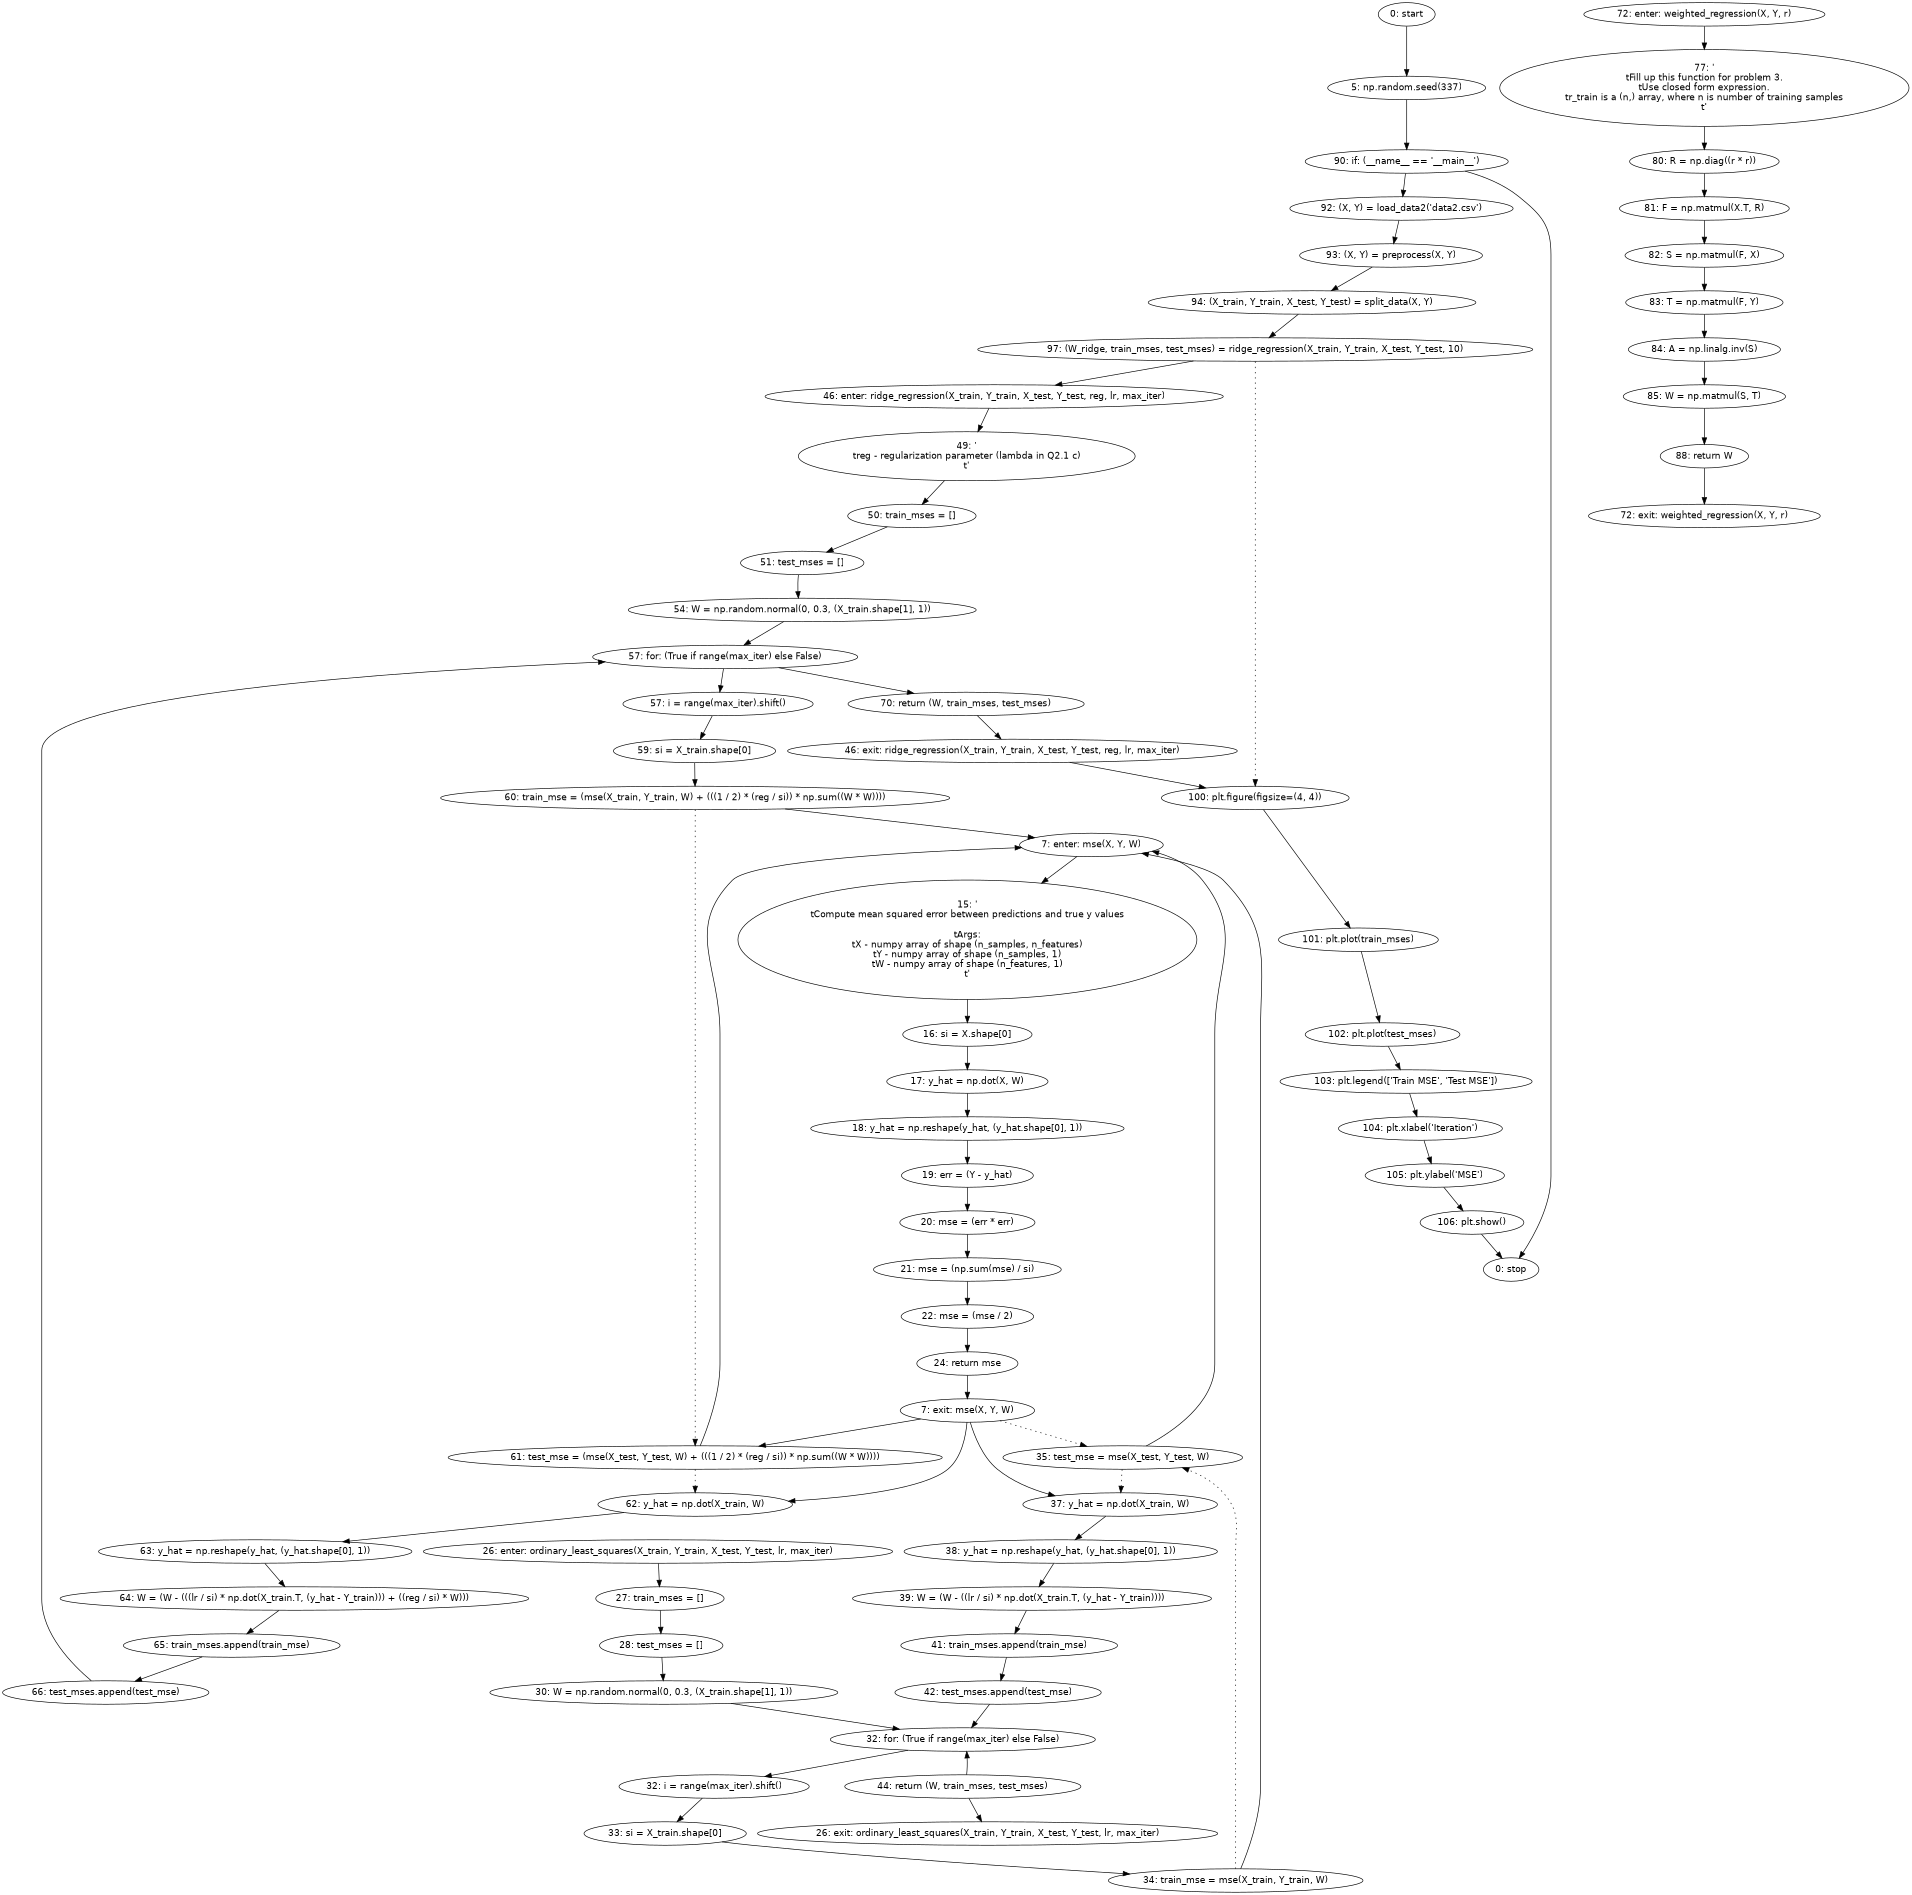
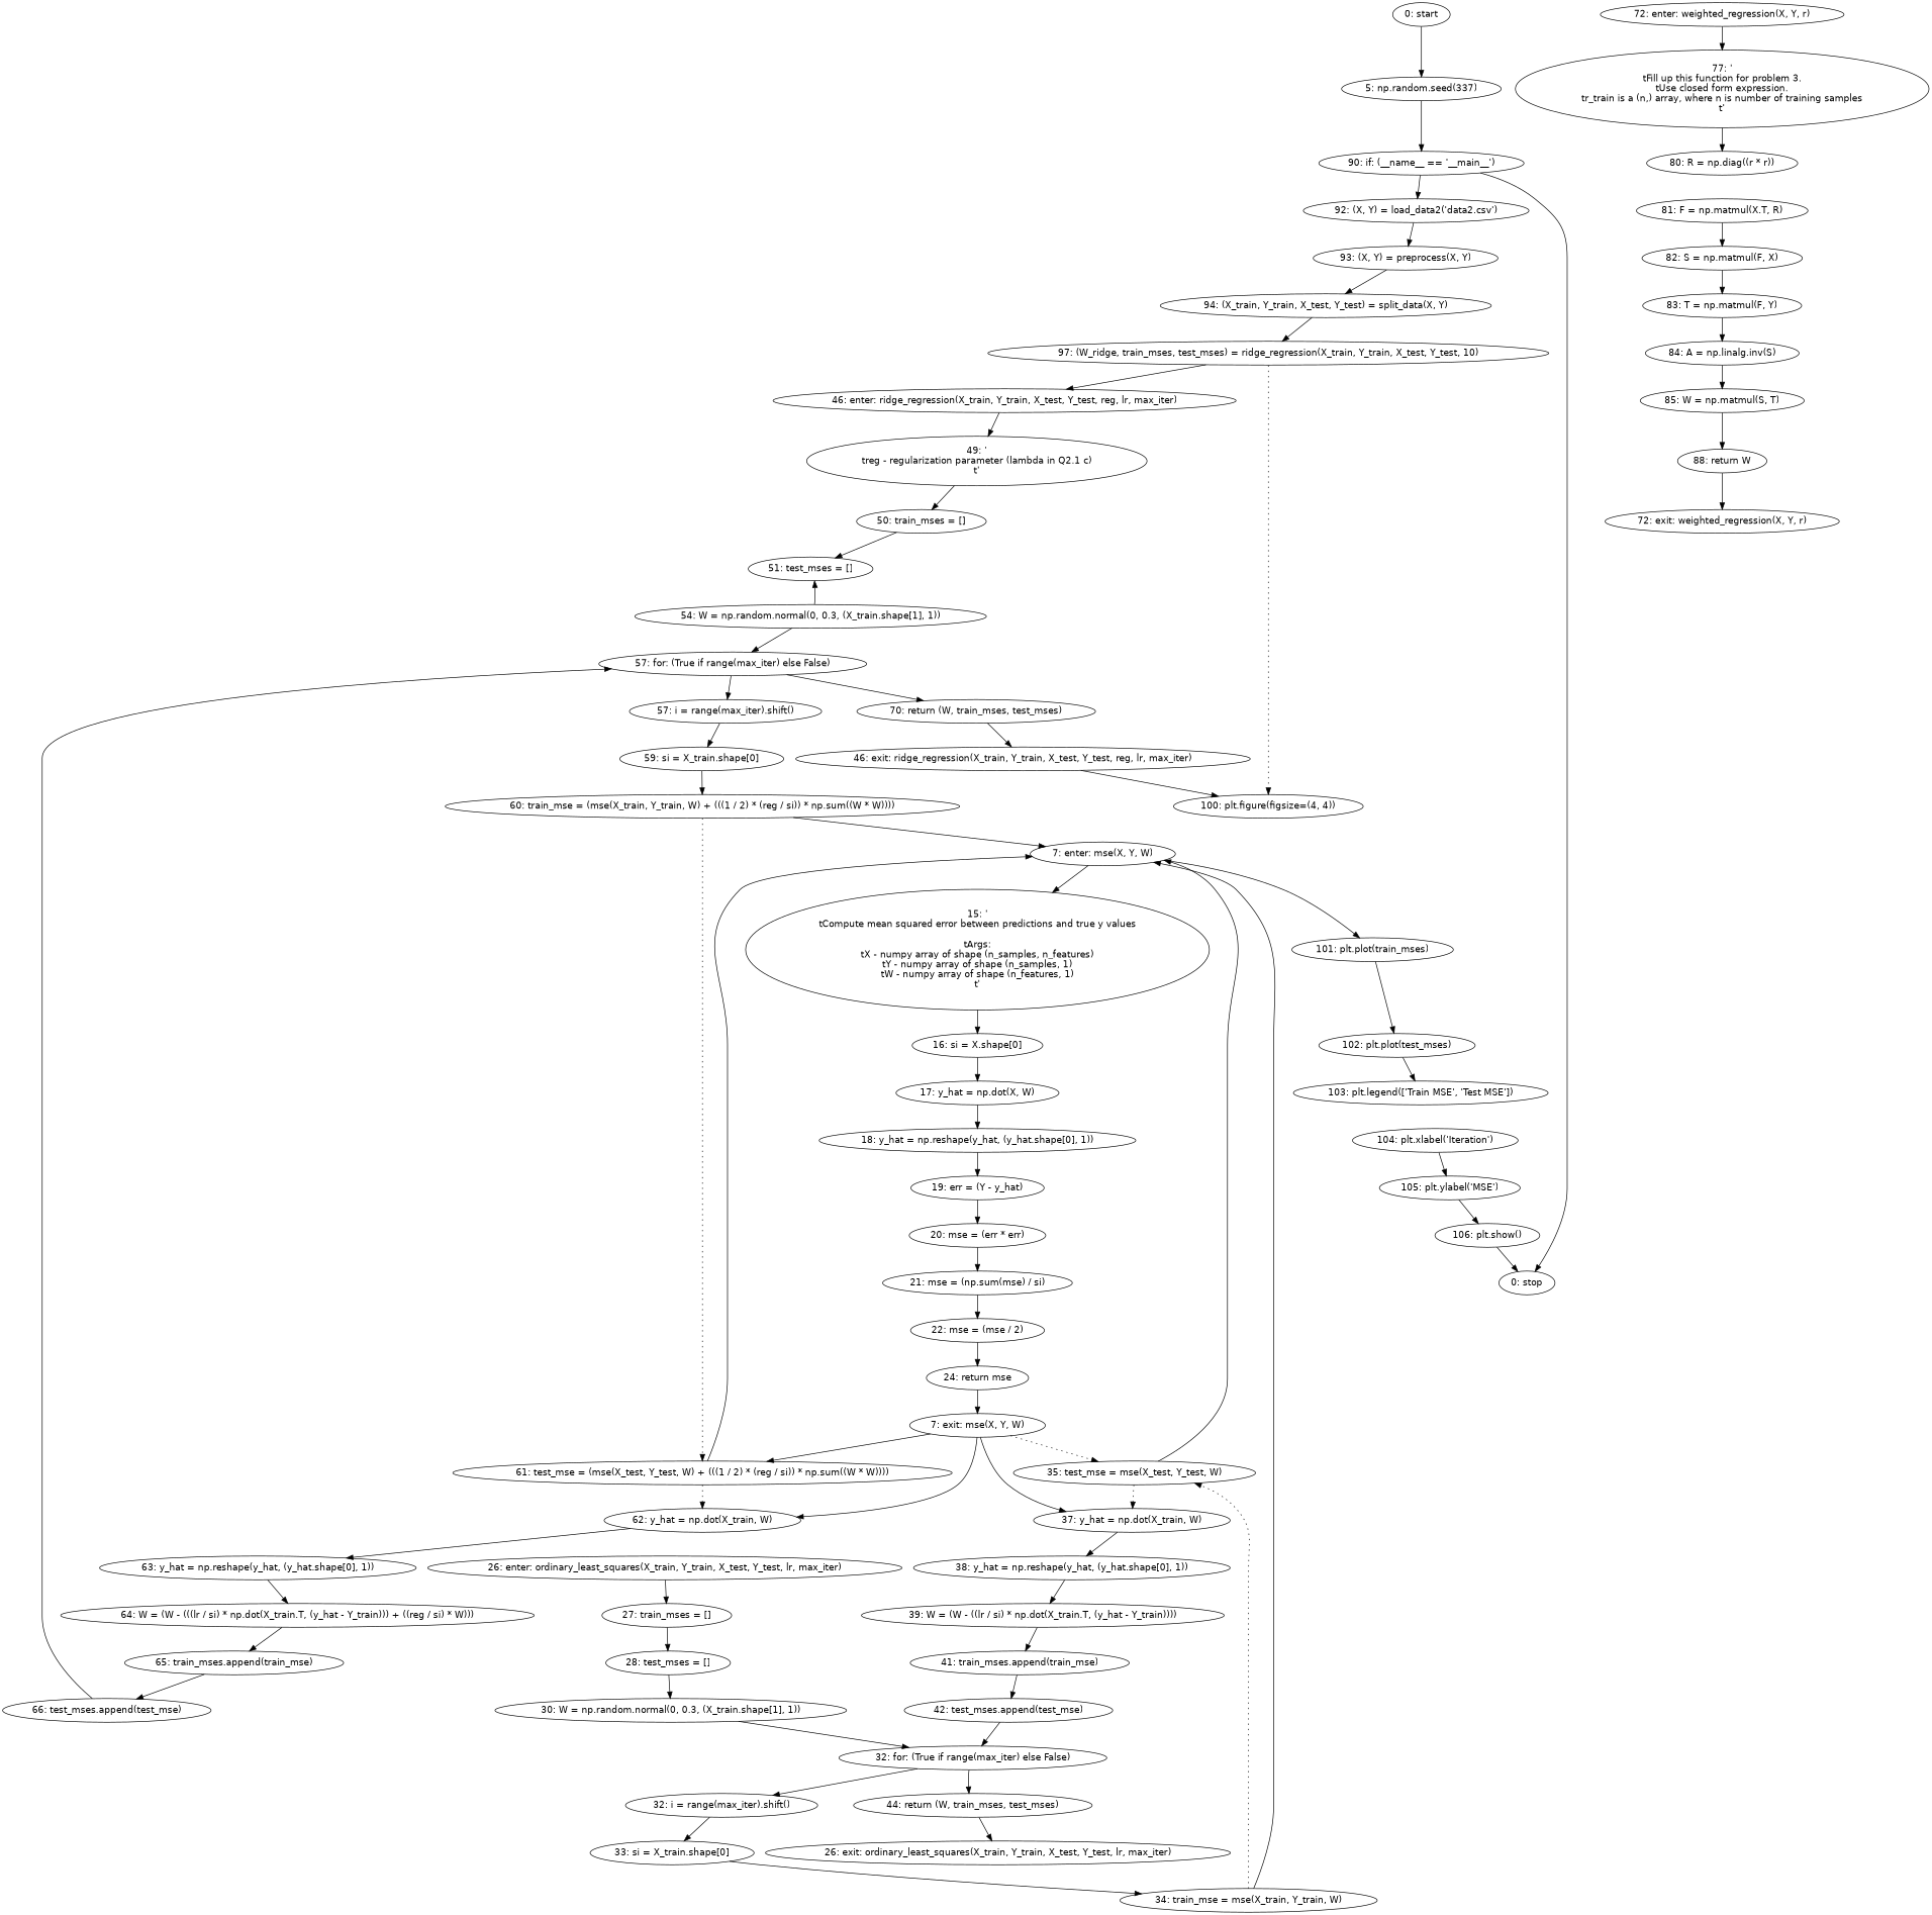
  strict digraph {
    fontname="DejaVu Sans"
    node [fontname="DejaVu Sans"]
    edge [fontname="DejaVu Sans"]
    n1 [label="0: start"]
    n2 [label="5: np.random.seed(337)"]
    n3 [label="90: if: (__name__ == '__main__')"]
    n4 [label="92: (X, Y) = load_data2('data2.csv')"]
    n5 [label="0: stop"]
    n6 [label="93: (X, Y) = preprocess(X, Y)"]
    n7 [label="94: (X_train, Y_train, X_test, Y_test) = split_data(X, Y)"]
    n8 [label="7: enter: mse(X, Y, W)"]
    n9 [label="15: '\n\tCompute mean squared error between predictions and true y values\n\n\tArgs:\n\tX - numpy array of shape (n_samples, n_features)\n\tY - numpy array of shape (n_samples, 1)\n\tW - numpy array of shape (n_features, 1)\n\t'"]
    n10 [label="16: si = X.shape[0]"]
    n11 [label="17: y_hat = np.dot(X, W)"]
    n12 [label="18: y_hat = np.reshape(y_hat, (y_hat.shape[0], 1))"]
    n13 [label="34: train_mse = mse(X_train, Y_train, W)"]
    n14 [label="35: test_mse = mse(X_test, Y_test, W)"]
    n15 [label="37: y_hat = np.dot(X_train, W)"]
    n16 [label="38: y_hat = np.reshape(y_hat, (y_hat.shape[0], 1))"]
    n17 [label="39: W = (W - ((lr / si) * np.dot(X_train.T, (y_hat - Y_train))))"]
    n18 [label="41: train_mses.append(train_mse)"]
    n19 [label="60: train_mse = (mse(X_train, Y_train, W) + (((1 / 2) * (reg / si)) * np.sum((W * W))))"]
    n20 [label="61: test_mse = (mse(X_test, Y_test, W) + (((1 / 2) * (reg / si)) * np.sum((W * W))))"]
    n21 [label="62: y_hat = np.dot(X_train, W)"]
    n22 [label="63: y_hat = np.reshape(y_hat, (y_hat.shape[0], 1))"]
    n23 [label="64: W = (W - (((lr / si) * np.dot(X_train.T, (y_hat - Y_train))) + ((reg / si) * W)))"]
    n24 [label="65: train_mses.append(train_mse)"]
    n25 [label="7: exit: mse(X, Y, W)"]
    n26 [label="24: return mse"]
    n27 [label="19: err = (Y - y_hat)"]
    n28 [label="20: mse = (err * err)"]
    n29 [label="21: mse = (np.sum(mse) / si)"]
    n30 [label="22: mse = (mse / 2)"]
    n31 [label="26: enter: ordinary_least_squares(X_train, Y_train, X_test, Y_test, lr, max_iter)"]
    n32 [label="27: train_mses = []"]
    n33 [label="28: test_mses = []"]
    n34 [label="30: W = np.random.normal(0, 0.3, (X_train.shape[1], 1))"]
    n35 [label="32: for: (True if range(max_iter) else False)"]
    n36 [label="26: exit: ordinary_least_squares(X_train, Y_train, X_test, Y_test, lr, max_iter)"]
    n37 [label="44: return (W, train_mses, test_mses)"]
    n38 [label="32: i = range(max_iter).shift()"]
    n39 [label="33: si = X_train.shape[0]"]
    n40 [label="42: test_mses.append(test_mse)"]
    n41 [label="46: enter: ridge_regression(X_train, Y_train, X_test, Y_test, reg, lr, max_iter)"]
    n42 [label="49: '\n\treg - regularization parameter (lambda in Q2.1 c)\n\t'"]
    n43 [label="50: train_mses = []"]
    n44 [label="51: test_mses = []"]
    n45 [label="54: W = np.random.normal(0, 0.3, (X_train.shape[1], 1))"]
    n46 [label="97: (W_ridge, train_mses, test_mses) = ridge_regression(X_train, Y_train, X_test, Y_test, 10)"]
    n47 [label="100: plt.figure(figsize=(4, 4))"]
    n48 [label="101: plt.plot(train_mses)"]
    n49 [label="102: plt.plot(test_mses)"]
    n50 [label="103: plt.legend(['Train MSE', 'Test MSE'])"]
    n51 [label="46: exit: ridge_regression(X_train, Y_train, X_test, Y_test, reg, lr, max_iter)"]
    n52 [label="70: return (W, train_mses, test_mses)"]
    n53 [label="57: for: (True if range(max_iter) else False)"]
    n54 [label="57: i = range(max_iter).shift()"]
    n55 [label="59: si = X_train.shape[0]"]
    n56 [label="66: test_mses.append(test_mse)"]
    n57 [label="72: enter: weighted_regression(X, Y, r)"]
    n58 [label="77: '\n\tFill up this function for problem 3.\n\tUse closed form expression.\n\tr_train is a (n,) array, where n is number of training samples\n\t'"]
    n59 [label="80: R = np.diag((r * r))"]
    n60 [label="81: F = np.matmul(X.T, R)"]
    n61 [label="82: S = np.matmul(F, X)"]
    n62 [label="72: exit: weighted_regression(X, Y, r)"]
    n63 [label="88: return W"]
    n64 [label="83: T = np.matmul(F, Y)"]
    n65 [label="84: A = np.linalg.inv(S)"]
    n66 [label="85: W = np.matmul(S, T)"]
    n67 [label="104: plt.xlabel('Iteration')"]
    n68 [label="105: plt.ylabel('MSE')"]
    n69 [label="106: plt.show()"]
    n1 -> n2
    n2 -> n3
    n3 -> n4
    n3 -> n5
    n4 -> n6
    n6 -> n7
    n7 -> n46
    n8 -> n9
    n9 -> n10
    n10 -> n11
    n11 -> n12
    n12 -> n27
    n13 -> n8
    n13 -> n14 [style=dotted weight=100]
    n14 -> n8
    n14 -> n15 [style=dotted weight=100]
    n15 -> n16
    n16 -> n17
    n17 -> n18
    n18 -> n40
    n19 -> n8
    n19 -> n20 [style=dotted weight=100]
    n20 -> n8
    n20 -> n21 [style=dotted weight=100]
    n21 -> n22
    n22 -> n23
    n23 -> n24
    n24 -> n56
    n25 -> n14 [style=dotted]
    n25 -> n15
    n25 -> n20
    n25 -> n21
    n26 -> n25
    n27 -> n28
    n28 -> n29
    n29 -> n30
    n30 -> n26
    n31 -> n32
    n32 -> n33
    n33 -> n34
    n34 -> n35
-   n37 -> n35
+   n35 -> n37
    n35 -> n38
    n37 -> n36
    n38 -> n39
    n39 -> n13
    n40 -> n35
    n41 -> n42
    n42 -> n43
    n43 -> n44
-   n44 -> n45
+   n45 -> n44
    n45 -> n53
    n46 -> n41
    n46 -> n47 [style=dotted weight=100]
-   n47 -> n48
+   n8 -> n48
    n48 -> n49
    n49 -> n50
-   n50 -> n67
    n51 -> n47
    n52 -> n51
    n53 -> n52
    n53 -> n54
    n54 -> n55
    n55 -> n19
    n56 -> n53
    n57 -> n58
    n58 -> n59
-   n59 -> n60
    n60 -> n61
    n61 -> n64
    n63 -> n62
    n64 -> n65
    n65 -> n66
    n66 -> n63
    n67 -> n68
    n68 -> n69
    n69 -> n5
  }
